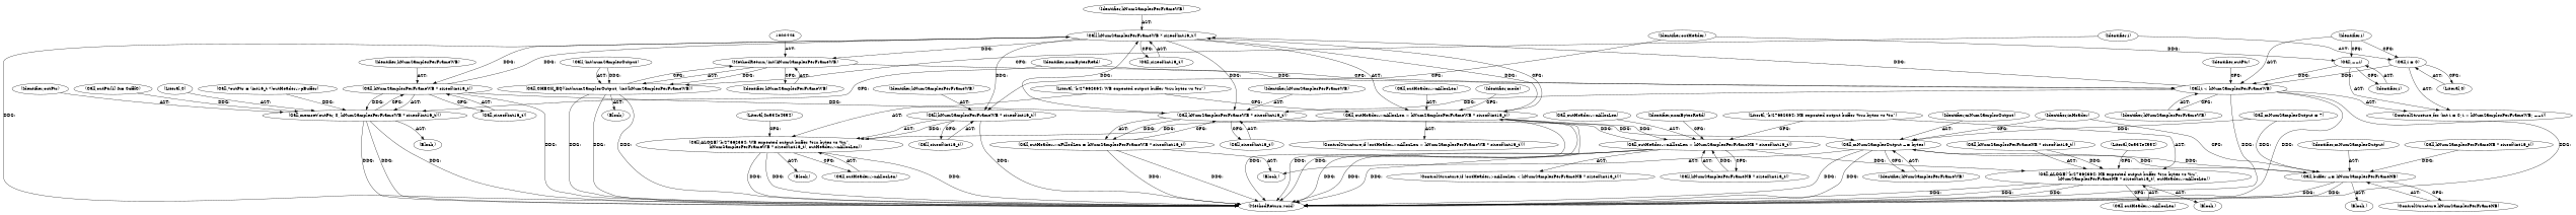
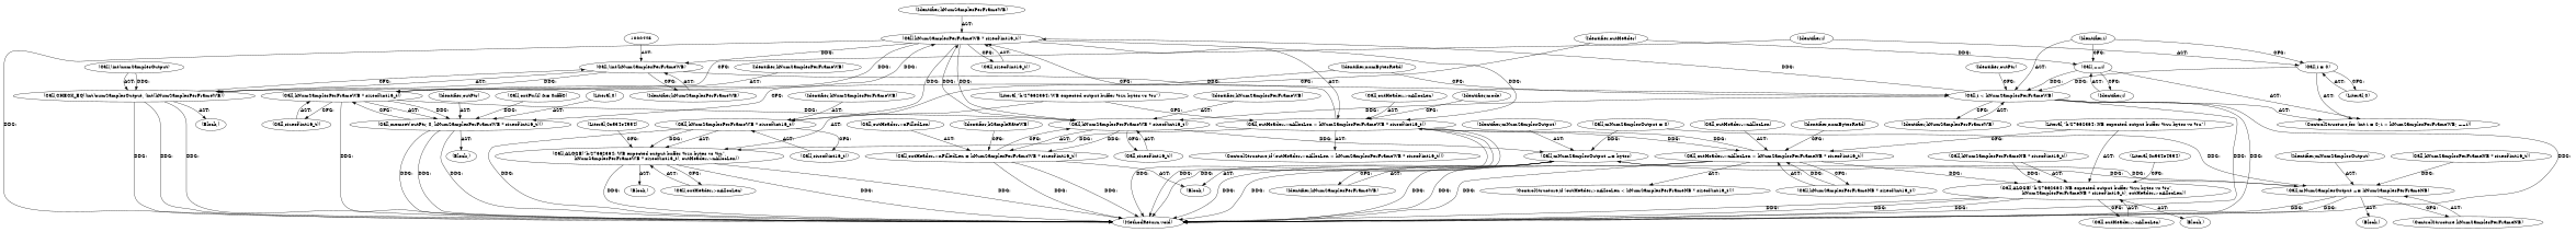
  digraph {
    n1 [label="(Call,kNumSamplesPerFrameWB * sizeof(int16_t))"]
    n2 [label="(Call,kNumSamplesPerFrameWB * sizeof(int16_t))"]
-   n3 [label="(MethodReturn,(int)kNumSamplesPerFrameWB)"]
+   n3 [label="(Call,(int)kNumSamplesPerFrameWB)"]
    n4 [label="(Call,kNumSamplesPerFrameWB * sizeof(int16_t))"]
    n5 [label="(Call,outHeader->nAllocLen < kNumSamplesPerFrameWB * sizeof(int16_t))"]
    n6 [label="(Call,kNumSamplesPerFrameWB * sizeof(int16_t))"]
    n7 [label="(Call,sizeof(int16_t))"]
    n8 [label="(MethodReturn,void)"]
    n9 [label="(Call,memset(outPtr, 0, kNumSamplesPerFrameWB * sizeof(int16_t)))"]
    n10 [label="(Call,sizeof(int16_t))"]
    n11 [label="(Call,i < kNumSamplesPerFrameWB)"]
    n12 [label="(Call,CHECK_EQ((int)numSamplesOutput, (int)kNumSamplesPerFrameWB))"]
    n13 [label="(Identifier,kNumSamplesPerFrameWB)"]
    n14 [label="(Call,outHeader->nFilledLen = kNumSamplesPerFrameWB * sizeof(int16_t))"]
    n15 [label="(Call,mNumSamplesOutput += bytes)"]
    n16 [label="(Call,sizeof(int16_t))"]
    n17 [label="(Call,outHeader->nAllocLen < kNumSamplesPerFrameNB * sizeof(int16_t))"]
    n18 [label="(Call,ALOGE(\"b/27662364: WB expected output buffer %zu bytes vs %u\",\n                       kNumSamplesPerFrameWB * sizeof(int16_t), outHeader->nAllocLen))"]
    n19 [label="(ControlStructure,if (outHeader->nAllocLen < kNumSamplesPerFrameWB * sizeof(int16_t)))"]
    n20 [label="(Call,sizeof(int16_t))"]
    n21 [label="(Block,)"]
    n22 [label="(Identifier,kNumSamplesPerFrameWB)"]
    n23 [label="(ControlStructure,for (int i = 0; i < kNumSamplesPerFrameWB; ++i))"]
    n24 [label="(Call,++i)"]
    n25 [label="(Identifier,i)"]
    n26 [label="(Call,i = 0)"]
    n27 [label="(Literal,0)"]
    n28 [label="(Block,)"]
    n29 [label="(Block,)"]
-   n30 [label="(Call,buffer += kNumSamplesPerFrameNB)"]
+   n30 [label="(Call,mNumSamplesOutput += kNumSamplesPerFrameNB)"]
    n31 [label="(Identifier,kNumSamplesPerFrameWB)"]
    n32 [label="(Call,ALOGE(\"b/27662364: NB expected output buffer %zu bytes vs %u\",\n                       kNumSamplesPerFrameNB * sizeof(int16_t), outHeader->nAllocLen))"]
    n33 [label="(ControlStructure,if (outHeader->nAllocLen < kNumSamplesPerFrameNB * sizeof(int16_t)))"]
    n34 [label="(Call,kNumSamplesPerFrameNB * sizeof(int16_t))"]
    n35 [label="(Block,)"]
    n36 [label="(Call,outHeader->nAllocLen)"]
    n37 [label="(Call,outHeader->nAllocLen)"]
    n38 [label="(Block,)"]
    n39 [label="(ControlStructure,kNumSamplesPerFrameNB)"]
    n40 [label="(Block,)"]
    n41 [label="(Identifier,outPtr)"]
    n42 [label="(Identifier,kNumSamplesPerFrameWB)"]
    n43 [label="(Identifier,outHeader)"]
+   n44 [label="(Call,outHeader->nFilledLen)"]
    n45 [label="(Identifier,kNumSamplesPerFrameWB)"]
    n46 [label="(Identifier,numBytesRead)"]
    n47 [label="(Identifier,i)"]
    n48 [label="(Call,outPtr[i] &= 0xfffC)"]
    n49 [label="(Literal,0)"]
    n50 [label="(Identifier,mNumSamplesOutput)"]
+   n51 [label="(Identifier,kSampleRateWB)"]
    n52 [label="(Identifier,kNumSamplesPerFrameWB)"]
    n53 [label="(Call,outHeader->nAllocLen)"]
    n54 [label="(Literal,\"b/27662364: WB expected output buffer %zu bytes vs %u\")"]
    n55 [label="(Call,kNumSamplesPerFrameNB * sizeof(int16_t))"]
    n56 [label="(Call,(int)numSamplesOutput)"]
    n57 [label="(Identifier,kNumSamplesPerFrameWB)"]
    n58 [label="(Literal,0x534e4554)"]
    n59 [label="(Identifier,mNumSamplesOutput)"]
-   n60 [label="(Identifier,inHeader)"]
    n61 [label="(Literal,0x534e4554)"]
    n62 [label="(Identifier,i)"]
    n63 [label="(Identifier,numBytesRead)"]
    n64 [label="(Call,kNumSamplesPerFrameNB * sizeof(int16_t))"]
-   n65 [label="(Call,*outPtr = (int16_t *)outHeader->pBuffer)"]
    n66 [label="(Literal,\"b/27662364: NB expected output buffer %zu bytes vs %u\")"]
    n67 [label="(Identifier,outPtr)"]
-   n68 [label="(Call,mNumSamplesOutput = 7)"]
+   n68 [label="(Call,mNumSamplesOutput = 0)"]
    n69 [label="(Identifier,mode)"]
    n70 [label="(Call,outHeader->nAllocLen)"]
    1000445
    n1 -> n2 [label="DDG: "]
    n1 -> n3 [label="DDG: "]
    n1 -> n4 [label="DDG: "]
    n1 -> n5 [label="AST: "]
    n1 -> n5 [label="DDG: "]
    n1 -> n6 [label="DDG: "]
    n1 -> n7 [label="CFG: "]
    n1 -> n8 [label="DDG: "]
    n2 -> n1 [label="DDG: "]
    n2 -> n4 [label="DDG: "]
    n2 -> n8 [label="DDG: "]
    n2 -> n9 [label="AST: "]
    n2 -> n9 [label="DDG: "]
    n2 -> n10 [label="CFG: "]
    n3 -> n11 [label="DDG: "]
    n3 -> n12 [label="AST: "]
    n3 -> n12 [label="DDG: "]
    n3 -> n13 [label="CFG: "]
    n4 -> n1 [label="DDG: "]
    n4 -> n14 [label="AST: "]
    n4 -> n14 [label="DDG: "]
    n4 -> n15 [label="DDG: "]
    n4 -> n16 [label="CFG: "]
    n5 -> n1 [label="CFG: "]
    n5 -> n8 [label="DDG: "]
    n5 -> n8 [label="DDG: "]
    n5 -> n8 [label="DDG: "]
    n5 -> n17 [label="DDG: "]
    n5 -> n18 [label="DDG: "]
    n5 -> n19 [label="AST: "]
    n6 -> n8 [label="DDG: "]
    n6 -> n18 [label="AST: "]
    n6 -> n18 [label="DDG: "]
    n6 -> n20 [label="CFG: "]
    n7 -> n1 [label="AST: "]
    n9 -> n2 [label="CFG: "]
    n9 -> n8 [label="DDG: "]
    n9 -> n8 [label="DDG: "]
    n9 -> n8 [label="DDG: "]
    n9 -> n21 [label="AST: "]
    n10 -> n2 [label="AST: "]
    n11 -> n1 [label="DDG: "]
    n11 -> n4 [label="DDG: "]
    n11 -> n8 [label="DDG: "]
    n11 -> n8 [label="DDG: "]
    n11 -> n8 [label="DDG: "]
    n11 -> n22 [label="CFG: "]
    n11 -> n23 [label="AST: "]
    n12 -> n3 [label="CFG: "]
    n12 -> n8 [label="DDG: "]
    n12 -> n8 [label="DDG: "]
    n12 -> n8 [label="DDG: "]
    n12 -> n28 [label="AST: "]
    n13 -> n3 [label="AST: "]
    n14 -> n4 [label="CFG: "]
    n14 -> n8 [label="DDG: "]
    n14 -> n8 [label="DDG: "]
    n14 -> n29 [label="AST: "]
    n15 -> n8 [label="DDG: "]
    n15 -> n8 [label="DDG: "]
    n15 -> n29 [label="AST: "]
    n15 -> n30 [label="DDG: "]
    n15 -> n31 [label="CFG: "]
    n16 -> n4 [label="AST: "]
    n17 -> n5 [label="DDG: "]
    n17 -> n8 [label="DDG: "]
    n17 -> n8 [label="DDG: "]
    n17 -> n8 [label="DDG: "]
    n17 -> n32 [label="DDG: "]
    n17 -> n33 [label="AST: "]
    n17 -> n34 [label="CFG: "]
    n18 -> n8 [label="DDG: "]
    n18 -> n8 [label="DDG: "]
    n18 -> n8 [label="DDG: "]
    n18 -> n35 [label="AST: "]
    n18 -> n36 [label="CFG: "]
    n20 -> n6 [label="AST: "]
    n22 -> n11 [label="AST: "]
    n24 -> n11 [label="DDG: "]
    n24 -> n23 [label="AST: "]
    n24 -> n25 [label="CFG: "]
    n25 -> n24 [label="AST: "]
    n26 -> n11 [label="DDG: "]
    n26 -> n23 [label="AST: "]
    n26 -> n27 [label="CFG: "]
    n27 -> n26 [label="AST: "]
    n30 -> n8 [label="DDG: "]
    n30 -> n8 [label="DDG: "]
    n30 -> n15 [label="DDG: "]
    n30 -> n39 [label="CFG: "]
    n30 -> n40 [label="AST: "]
    n31 -> n15 [label="AST: "]
    n32 -> n8 [label="DDG: "]
    n32 -> n8 [label="DDG: "]
    n32 -> n8 [label="DDG: "]
    n32 -> n37 [label="CFG: "]
    n32 -> n38 [label="AST: "]
    n34 -> n17 [label="AST: "]
    n34 -> n17 [label="DDG: "]
    n36 -> n18 [label="AST: "]
    n37 -> n32 [label="AST: "]
    n39 -> n30 [label="AST: "]
    n41 -> n9 [label="AST: "]
    n42 -> n6 [label="AST: "]
    n43 -> n6 [label="CFG: "]
    n43 -> n24 [label="DDG: "]
+   n44 -> n14 [label="AST: "]
    n45 -> n1 [label="AST: "]
    n46 -> n9 [label="CFG: "]
    n46 -> n11 [label="CFG: "]
    n47 -> n11 [label="AST: "]
    n47 -> n24 [label="CFG: "]
    n47 -> n26 [label="CFG: "]
    n48 -> n9 [label="DDG: "]
    n49 -> n9 [label="AST: "]
    n50 -> n30 [label="AST: "]
+   n51 -> n14 [label="CFG: "]
    n52 -> n4 [label="AST: "]
    n53 -> n5 [label="AST: "]
    n54 -> n5 [label="CFG: "]
    n54 -> n18 [label="AST: "]
    n55 -> n30 [label="DDG: "]
    n56 -> n12 [label="AST: "]
    n56 -> n12 [label="DDG: "]
    n57 -> n2 [label="AST: "]
    n58 -> n18 [label="CFG: "]
    n59 -> n15 [label="AST: "]
-   n60 -> n15 [label="CFG: "]
-   n60 -> n30 [label="CFG: "]
    n61 -> n32 [label="CFG: "]
    n62 -> n12 [label="CFG: "]
    n62 -> n26 [label="AST: "]
    n63 -> n17 [label="CFG: "]
    n64 -> n32 [label="AST: "]
    n64 -> n32 [label="DDG: "]
-   n65 -> n9 [label="DDG: "]
    n66 -> n17 [label="CFG: "]
    n66 -> n32 [label="AST: "]
    n67 -> n11 [label="CFG: "]
    n68 -> n15 [label="DDG: "]
    n68 -> n30 [label="DDG: "]
    n69 -> n5 [label="CFG: "]
    n70 -> n17 [label="AST: "]
    1000445 -> n3 [label="AST: "]
  }
